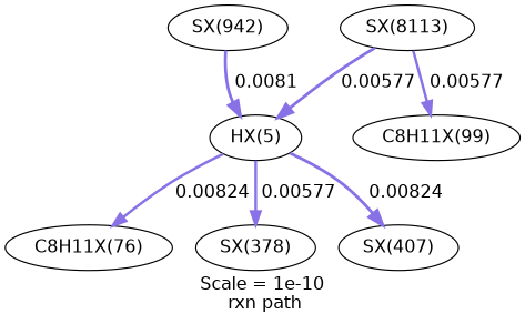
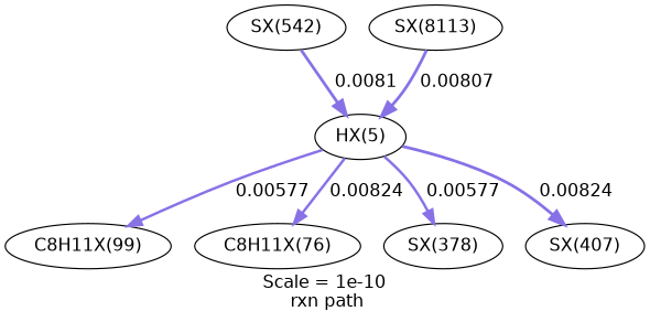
  digraph {
    fontname=Helvetica
    label="Scale = 1e-10\l rxn path"
    node [fontname=Helvetica]
    edge [arrowsize=1.05 color="0.7, 0.506, 0.9" fontname=Helvetica style="setlinewidth(2.11)"]
    n1 [label="HX(5)"]
    n2 [label="C8H11X(99)"]
    n3 [label="C8H11X(76)"]
    n4 [label="SX(378)"]
    n5 [label="SX(407)"]
-   n6 [label="SX(942)"]
+   n6 [label="SX(542)"]
    n7 [label="SX(8113)"]
-   n7 -> n2 [label=" 0.00577"]
+   n1 -> n2 [label=" 0.00577"]
    n1 -> n3 [label=" 0.00824"]
    n1 -> n4 [label=" 0.00577"]
    n1 -> n5 [arrowsize=1.19 color="0.7, 0.508, 0.9" label=" 0.00824" style="setlinewidth(2.38)"]
    n6 -> n1 [arrowsize=1.18 color="0.7, 0.508, 0.9" label=" 0.0081" style="setlinewidth(2.36)"]
-   n7 -> n1 [arrowsize=1.18 color="0.7, 0.508, 0.9" label=" 0.00577" style="setlinewidth(2.36)"]
+   n7 -> n1 [arrowsize=1.18 color="0.7, 0.508, 0.9" label=" 0.00807" style="setlinewidth(2.36)"]
  }
